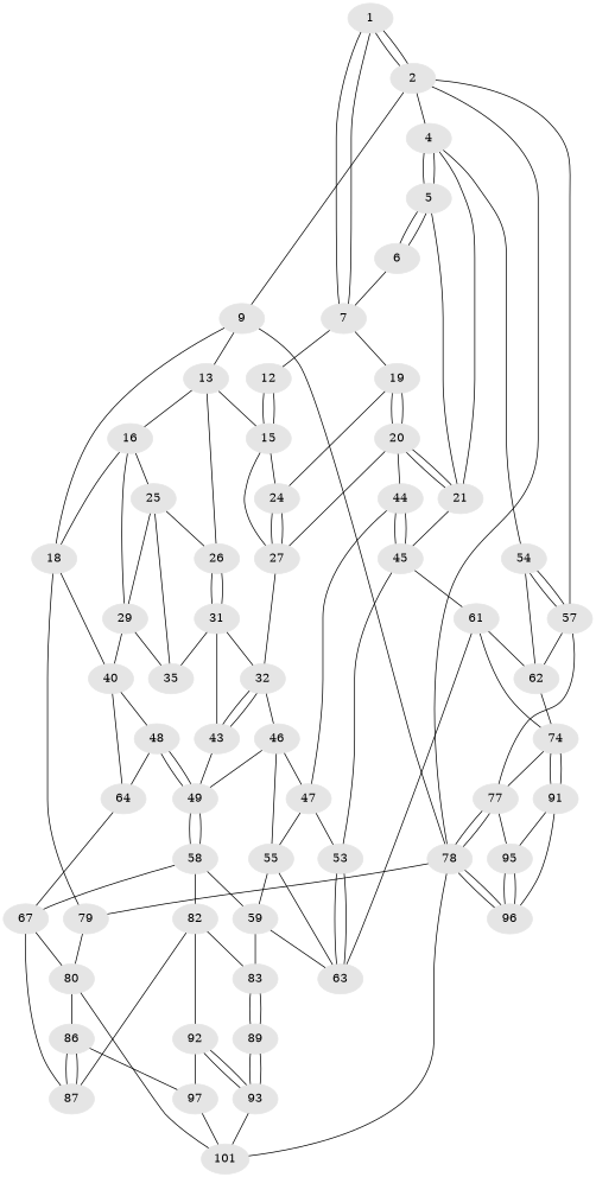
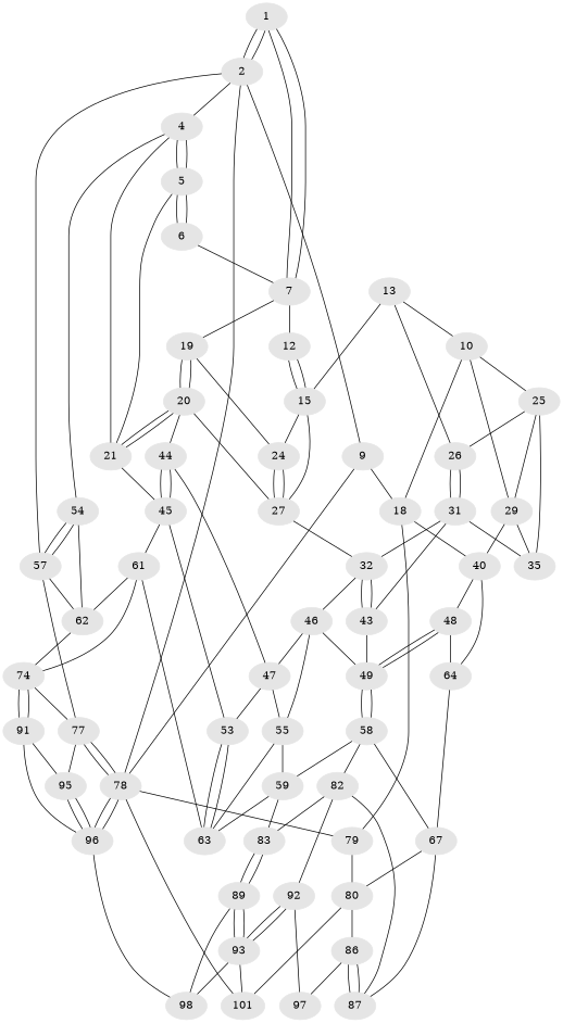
  graph {
    node [color=gray90 style=filled]
    2 [super="+3"]
    1
    7 [super="+11"]
    4 [super="+38"]
    9 [super="+10"]
    57 [super="+73"]
    78 [super="+81"]
    12
    19
    5 [super="+22"]
    21 [super="+37"]
    n12 [label=54]
    13 [super="+14"]
    18 [super="+39"]
    62 [super="+72"]
    77 [super="+84"]
    79
    96 [super="+99"]
    101 [super="+102"]
    6 [super="+8"]
    45 [super="+54"]
    15 [super="+23"]
    24
    20 [super="+28"]
-   16 [super="+17"]
+   16 [super="+17" label=10]
    26
    40 [super="+41"]
    27 [super="+34"]
    25 [super="+30"]
    29 [super="+42"]
    31 [super="+36"]
    32 [super="+33"]
    35
    48 [super="+65"]
    64 [super="+66"]
    80 [super="+85"]
    44
    47 [super="+52"]
    53
    61 [super="+71"]
    43
    46 [super="+51"]
    49 [super="+50"]
    55 [super="+60"]
    67 [super="+68"]
    58 [super="+69"]
    63 [super="+70"]
    74 [super="+75"]
    59 [super="+76"]
    82 [super="+88"]
    83
    95
    87
    92
    89 [super="+90"]
    91 [super="+94"]
    86
+   98
    97
    93 [super="+100"]
    2 -- 4
    2 -- 9
    2 -- 57
    2 -- 78
    1 -- 2
    1 -- 2
    1 -- 7
    1 -- 7
    7 -- 12
    7 -- 19
    4 -- 5
    4 -- 5
    4 -- 21
    4 -- n12
    9 -- 78
-   9 -- 13
    9 -- 18
    57 -- 62
    57 -- 77
    78 -- 79
    78 -- 96
    78 -- 96
    78 -- 101
    12 -- 15
    12 -- 15
    19 -- 24
    19 -- 20
    19 -- 20
    5 -- 21
    5 -- 6 [weight=2]
    5 -- 6
    21 -- 45
    n12 -- 57
    n12 -- 57
    n12 -- 62
    13 -- 15
    13 -- 16
    13 -- 26
    18 -- 79
    18 -- 40
    62 -- 74
    77 -- 78
    77 -- 78
    77 -- 95
    79 -- 80
+   96 -- 98
    6 -- 7
    45 -- 53
    45 -- 61
    15 -- 24
    15 -- 27
    24 -- 27
    24 -- 27
    20 -- 21
    20 -- 21
    20 -- 27
    20 -- 44
    16 -- 18
    16 -- 25
    16 -- 29
    26 -- 31
    26 -- 31
    40 -- 48
    40 -- 64
    27 -- 32
    25 -- 26
    25 -- 29
    25 -- 35
    29 -- 40
    29 -- 35
    31 -- 32
    31 -- 35
    31 -- 43
    32 -- 43
    32 -- 43
    32 -- 46
    48 -- 64 [weight=2]
    48 -- 49
    48 -- 49
    64 -- 67
    80 -- 101
    80 -- 86
    44 -- 45
    44 -- 45
    44 -- 47
    47 -- 53
    47 -- 55
    53 -- 63
    53 -- 63
    61 -- 62
    61 -- 63
    61 -- 74
    43 -- 49
    46 -- 47
    46 -- 49
    46 -- 55
    49 -- 58
    49 -- 58
    55 -- 63
    55 -- 59
    67 -- 80
    67 -- 87
    58 -- 67
    58 -- 59
    58 -- 82
    74 -- 77
    74 -- 91
    74 -- 91
    59 -- 63
    59 -- 83
    82 -- 83
    82 -- 87
    82 -- 92
    83 -- 89
    83 -- 89
    95 -- 96
    95 -- 96
    92 -- 97
    92 -- 93
    92 -- 93
+   89 -- 98
    89 -- 93
    89 -- 93
    91 -- 96
    91 -- 95
    86 -- 87
    86 -- 87
    86 -- 97
-   97 -- 101
    93 -- 101
+   93 -- 98
  }
